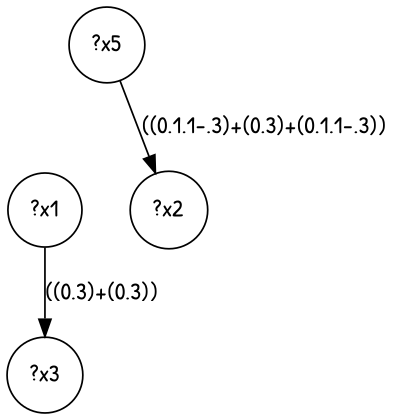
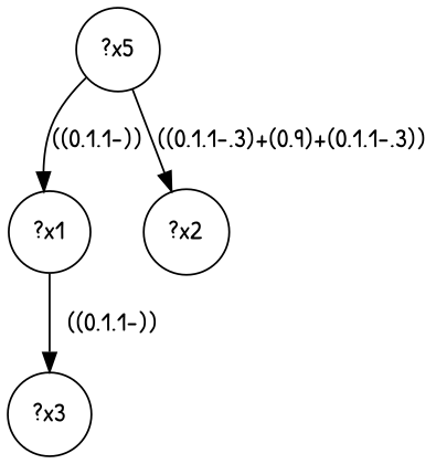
  digraph {
    fontname="Patrick Hand"
    node [fontname="Patrick Hand" shape=circle]
    edge [fontname="Patrick Hand"]
    n1 [label="?x5"]
    n2 [label="?x1"]
    n3 [label="?x2"]
    n4 [label="?x3"]
-   n1 -> n3 [label="((0.1.1-.3)+(0.3)+(0.1.1-.3))"]
-   n2 -> n4 [label="((0.3)+(0.3))"]
+   n1 -> n2 [label="((0.1.1-))"]
+   n1 -> n3 [label="((0.1.1-.3)+(0.9)+(0.1.1-.3))"]
+   n2 -> n4 [label="((0.1.1-))"]
  }
